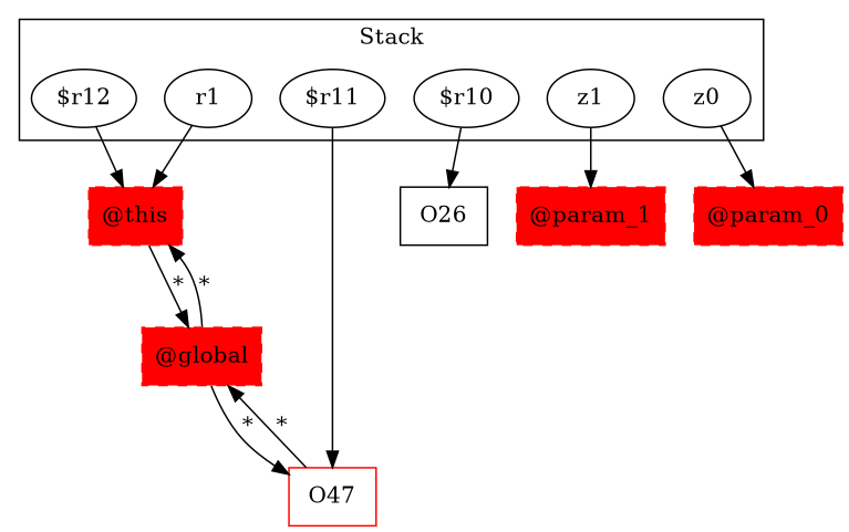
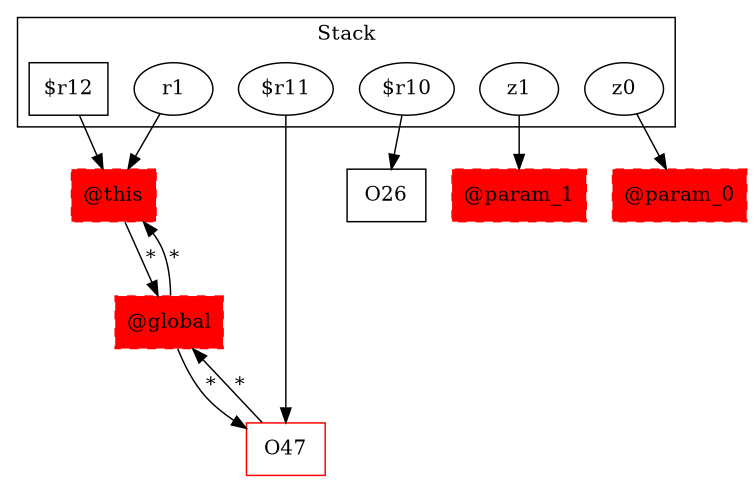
  digraph {
    rankDir=LR
-   "$r12"
+   "$r12" [shape=box]
    "$r11"
    "$r10"
    z1
    z0
    n6 [label=r1]
    "@this" [color=red shape=box style="filled,dashed"]
    n8 [color=red label=O47 shape=box]
    O26 [shape=box]
    "@param_1" [color=red shape=box style="filled,dashed"]
    "@param_0" [color=red shape=box style="filled,dashed"]
    "@global" [color=red shape=box style="filled,dashed"]
    subgraph cluster_1 {
      label=Stack
      "$r12"
      "$r11"
      "$r10"
      z1
      z0
      n6
    }
    "$r12" -> "@this"
    "$r11" -> n8
    "$r10" -> O26
    z1 -> "@param_1"
    z0 -> "@param_0"
    n6 -> "@this"
    "@this" -> "@global" [label="*" weight=0.2]
    n8 -> "@global" [label="*" weight=0.2]
    "@global" -> "@this" [label="*" weight=0.2]
    "@global" -> n8 [label="*" weight=0.2]
  }
